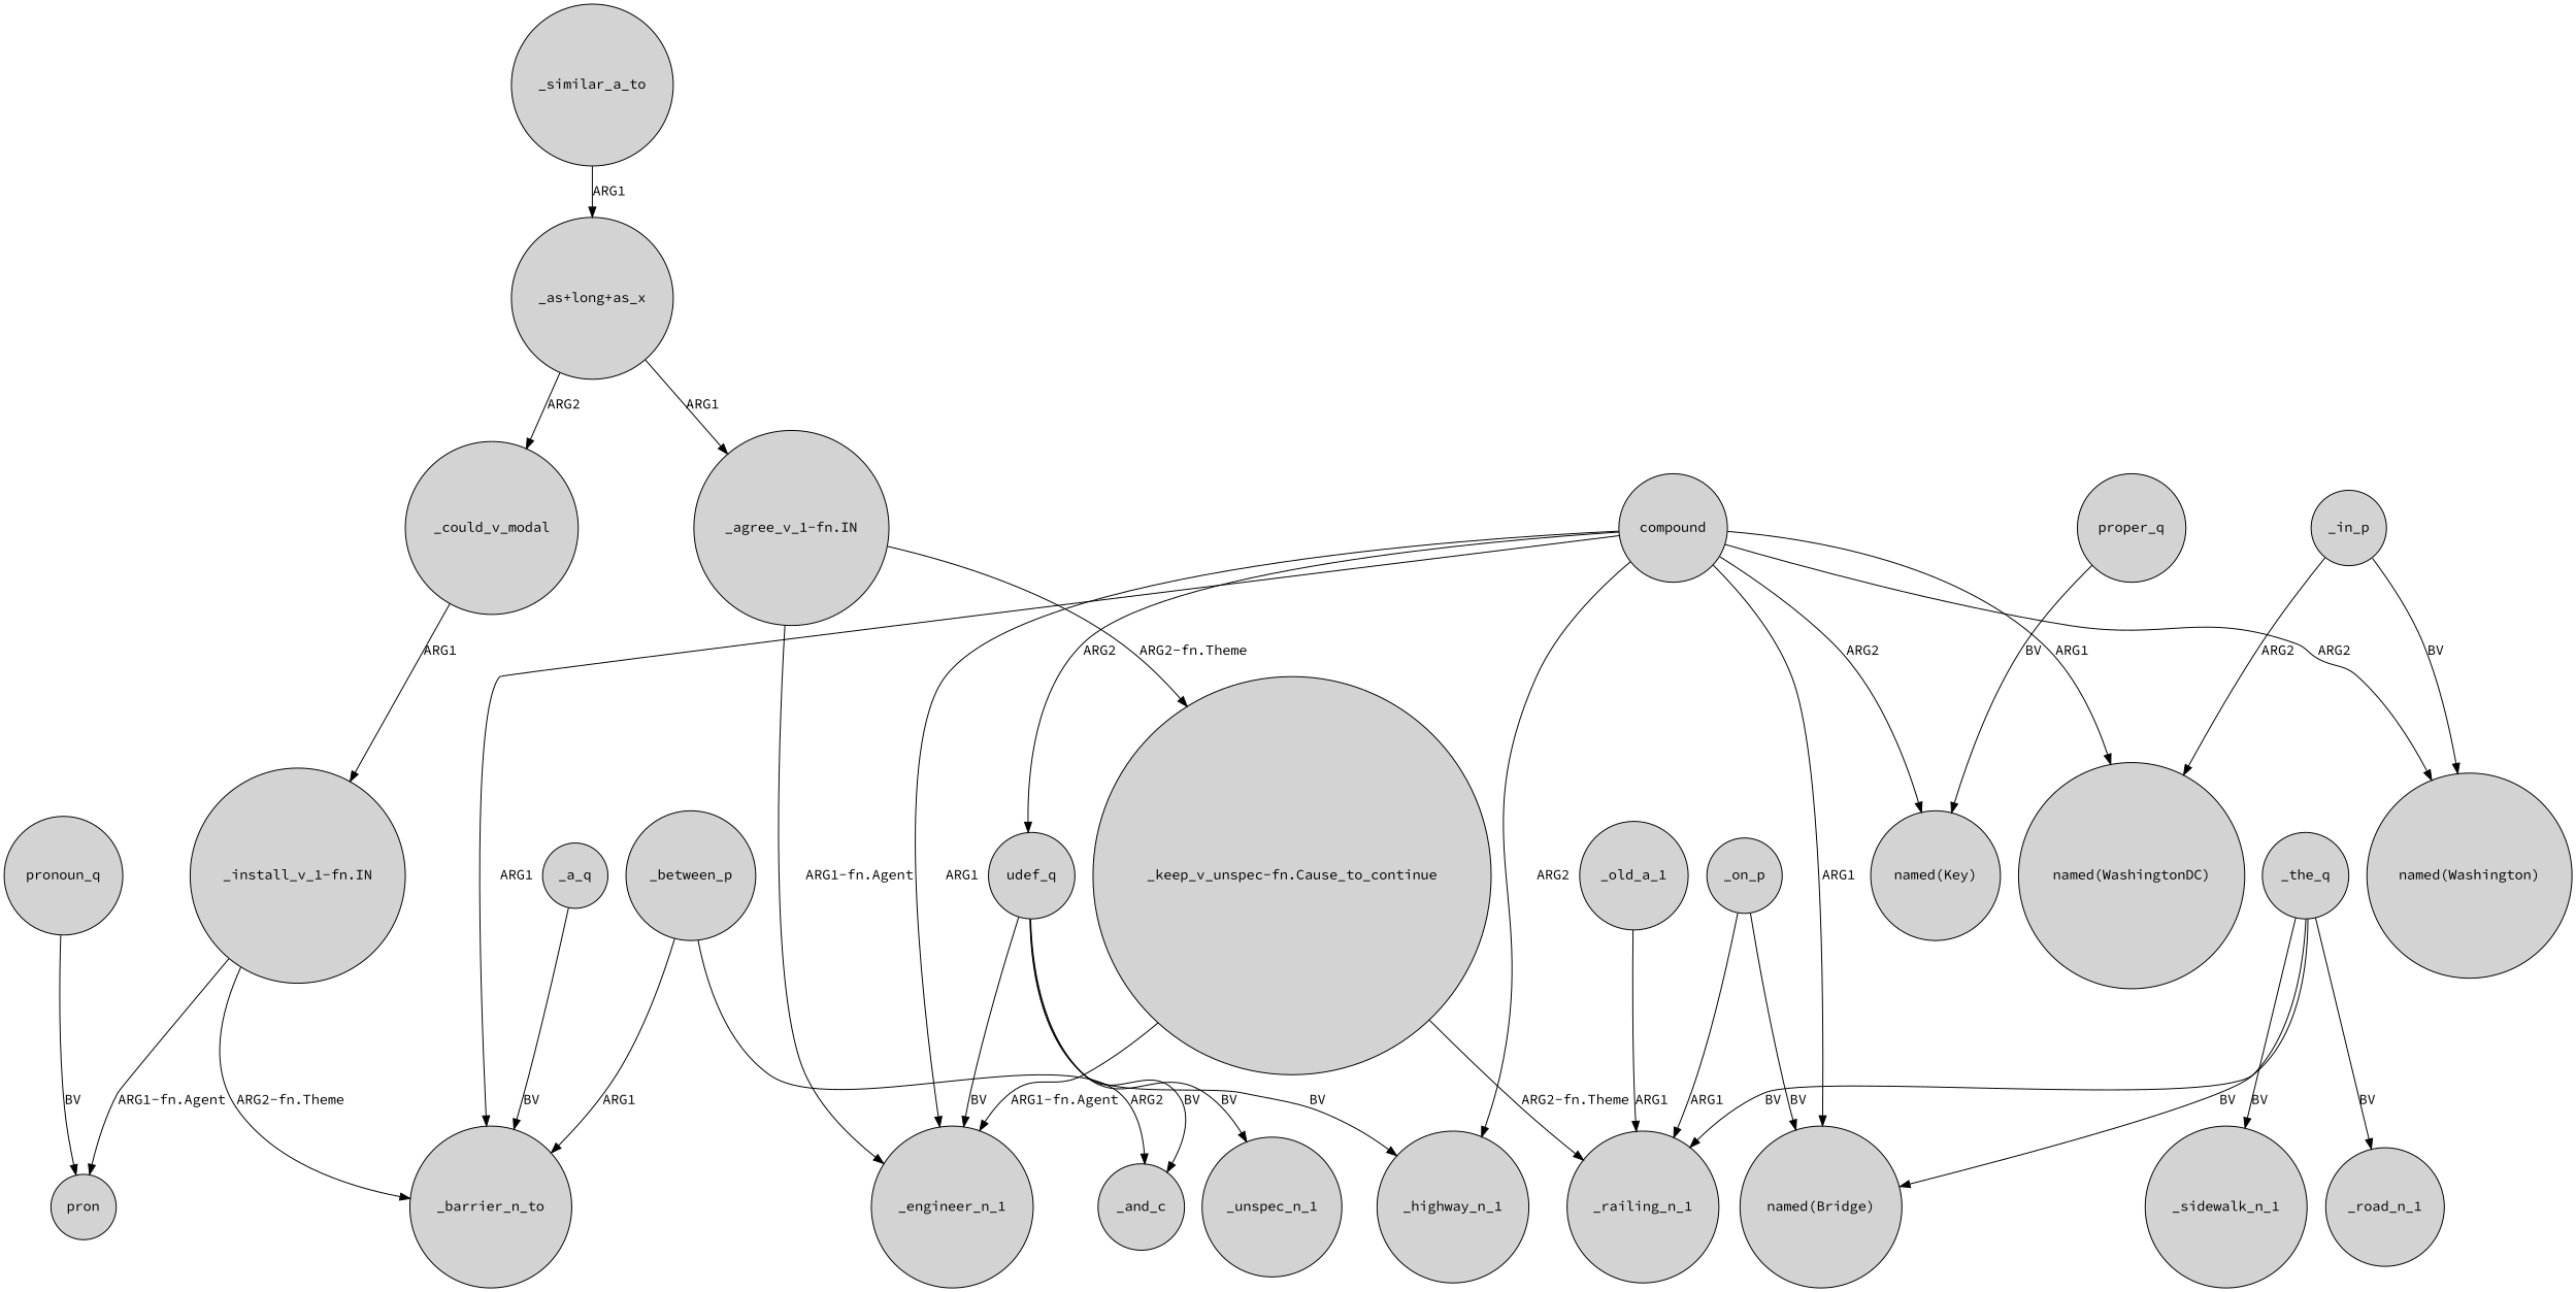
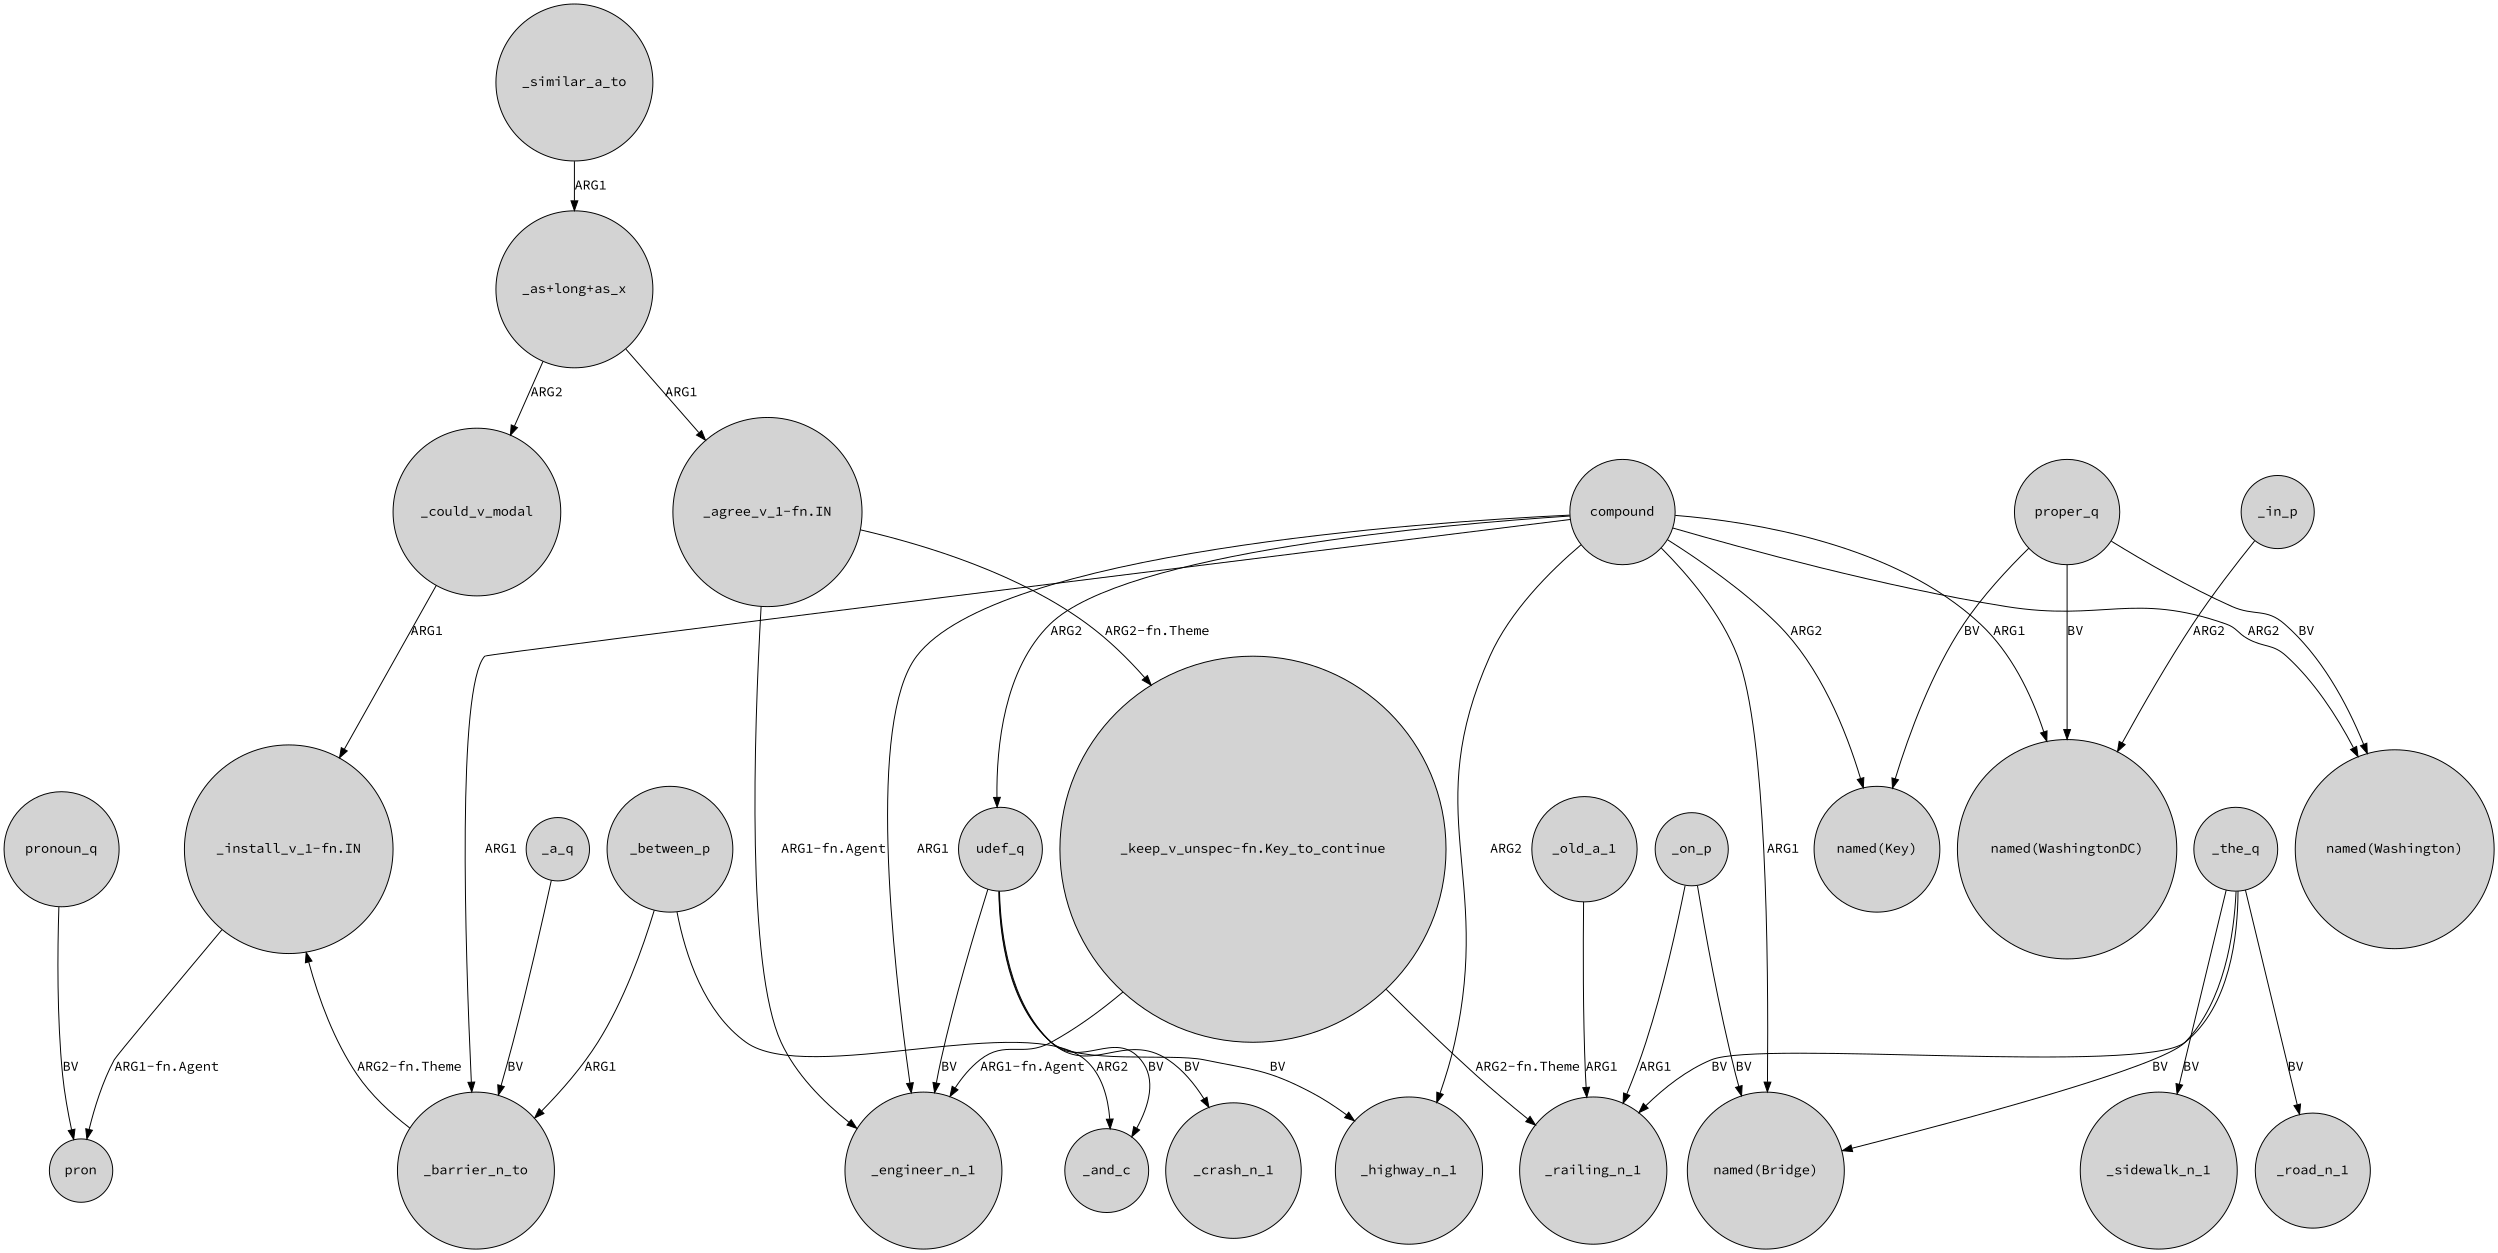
  digraph {
    fontname="Source Code Pro"
    node [fontname="Source Code Pro" shape=circle style=filled]
    edge [fontname="Source Code Pro"]
    "_install_v_1-fn.IN"
    pron
    _barrier_n_to
    udef_q
    _engineer_n_1
    _highway_n_1
-   _crash_n_1 [label=_unspec_n_1]
+   _crash_n_1
    _and_c
    proper_q
    "named(Key)"
    "named(WashingtonDC)"
    "named(Washington)"
    "_as+long+as_x"
    _could_v_modal
    "_agree_v_1-fn.IN"
-   "_keep_v_unspec-fn.Cause_to_continue"
+   "_keep_v_unspec-fn.Cause_to_continue" [label="_keep_v_unspec-fn.Key_to_continue"]
    _old_a_1
    _railing_n_1
    _the_q
    "named(Bridge)"
    _sidewalk_n_1
    _road_n_1
    _on_p
    compound
    _in_p
    _a_q
    _between_p
    pronoun_q
    _similar_a_to
    "_install_v_1-fn.IN" -> pron [label="ARG1-fn.Agent"]
-   "_install_v_1-fn.IN" -> _barrier_n_to [label="ARG2-fn.Theme"]
+   _barrier_n_to -> "_install_v_1-fn.IN" [label="ARG2-fn.Theme"]
    udef_q -> _engineer_n_1 [label=BV]
    udef_q -> _highway_n_1 [label=BV]
    udef_q -> _crash_n_1 [label=BV]
    udef_q -> _and_c [label=BV]
    proper_q -> "named(Key)" [label=BV]
-   _in_p -> "named(Washington)" [label=BV]
+   proper_q -> "named(WashingtonDC)" [label=BV]
+   proper_q -> "named(Washington)" [label=BV]
    "_as+long+as_x" -> _could_v_modal [label=ARG2]
    "_as+long+as_x" -> "_agree_v_1-fn.IN" [label=ARG1]
    _could_v_modal -> "_install_v_1-fn.IN" [label=ARG1]
    "_agree_v_1-fn.IN" -> _engineer_n_1 [label="ARG1-fn.Agent"]
    "_agree_v_1-fn.IN" -> "_keep_v_unspec-fn.Cause_to_continue" [label="ARG2-fn.Theme"]
    "_keep_v_unspec-fn.Cause_to_continue" -> _engineer_n_1 [label="ARG1-fn.Agent"]
    "_keep_v_unspec-fn.Cause_to_continue" -> _railing_n_1 [label="ARG2-fn.Theme"]
    _old_a_1 -> _railing_n_1 [label=ARG1]
    _the_q -> _railing_n_1 [label=BV]
    _the_q -> "named(Bridge)" [label=BV]
    _the_q -> _sidewalk_n_1 [label=BV]
    _the_q -> _road_n_1 [label=BV]
    _on_p -> _railing_n_1 [label=ARG1]
    _on_p -> "named(Bridge)" [label=BV]
    compound -> _barrier_n_to [label=ARG1]
    compound -> udef_q [label=ARG2]
    compound -> _engineer_n_1 [label=ARG1]
    compound -> _highway_n_1 [label=ARG2]
    compound -> "named(Key)" [label=ARG2]
    compound -> "named(WashingtonDC)" [label=ARG1]
    compound -> "named(Washington)" [label=ARG2]
    compound -> "named(Bridge)" [label=ARG1]
    _in_p -> "named(WashingtonDC)" [label=ARG2]
    _a_q -> _barrier_n_to [label=BV]
    _between_p -> _barrier_n_to [label=ARG1]
    _between_p -> _and_c [label=ARG2]
    pronoun_q -> pron [label=BV]
    _similar_a_to -> "_as+long+as_x" [label=ARG1]
  }
